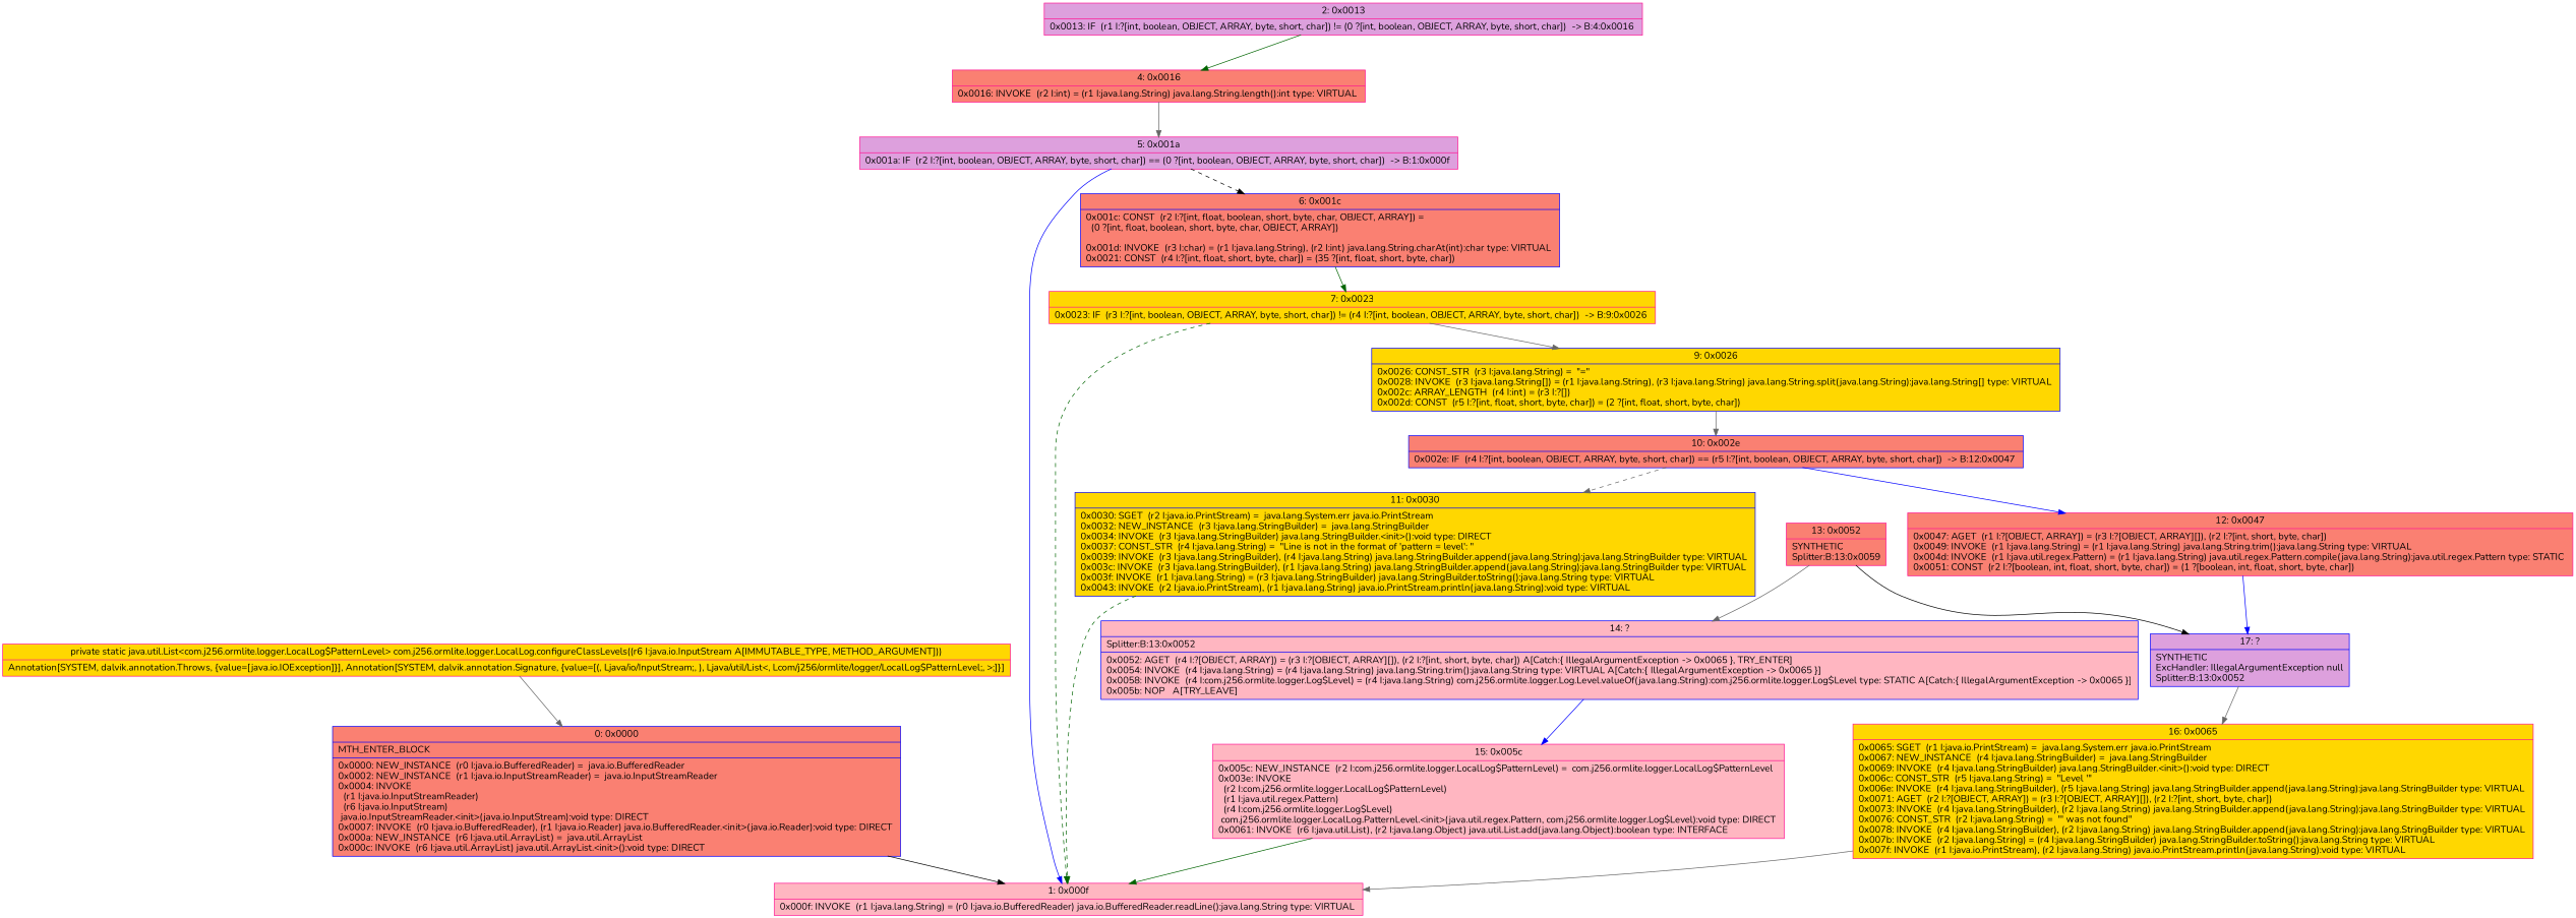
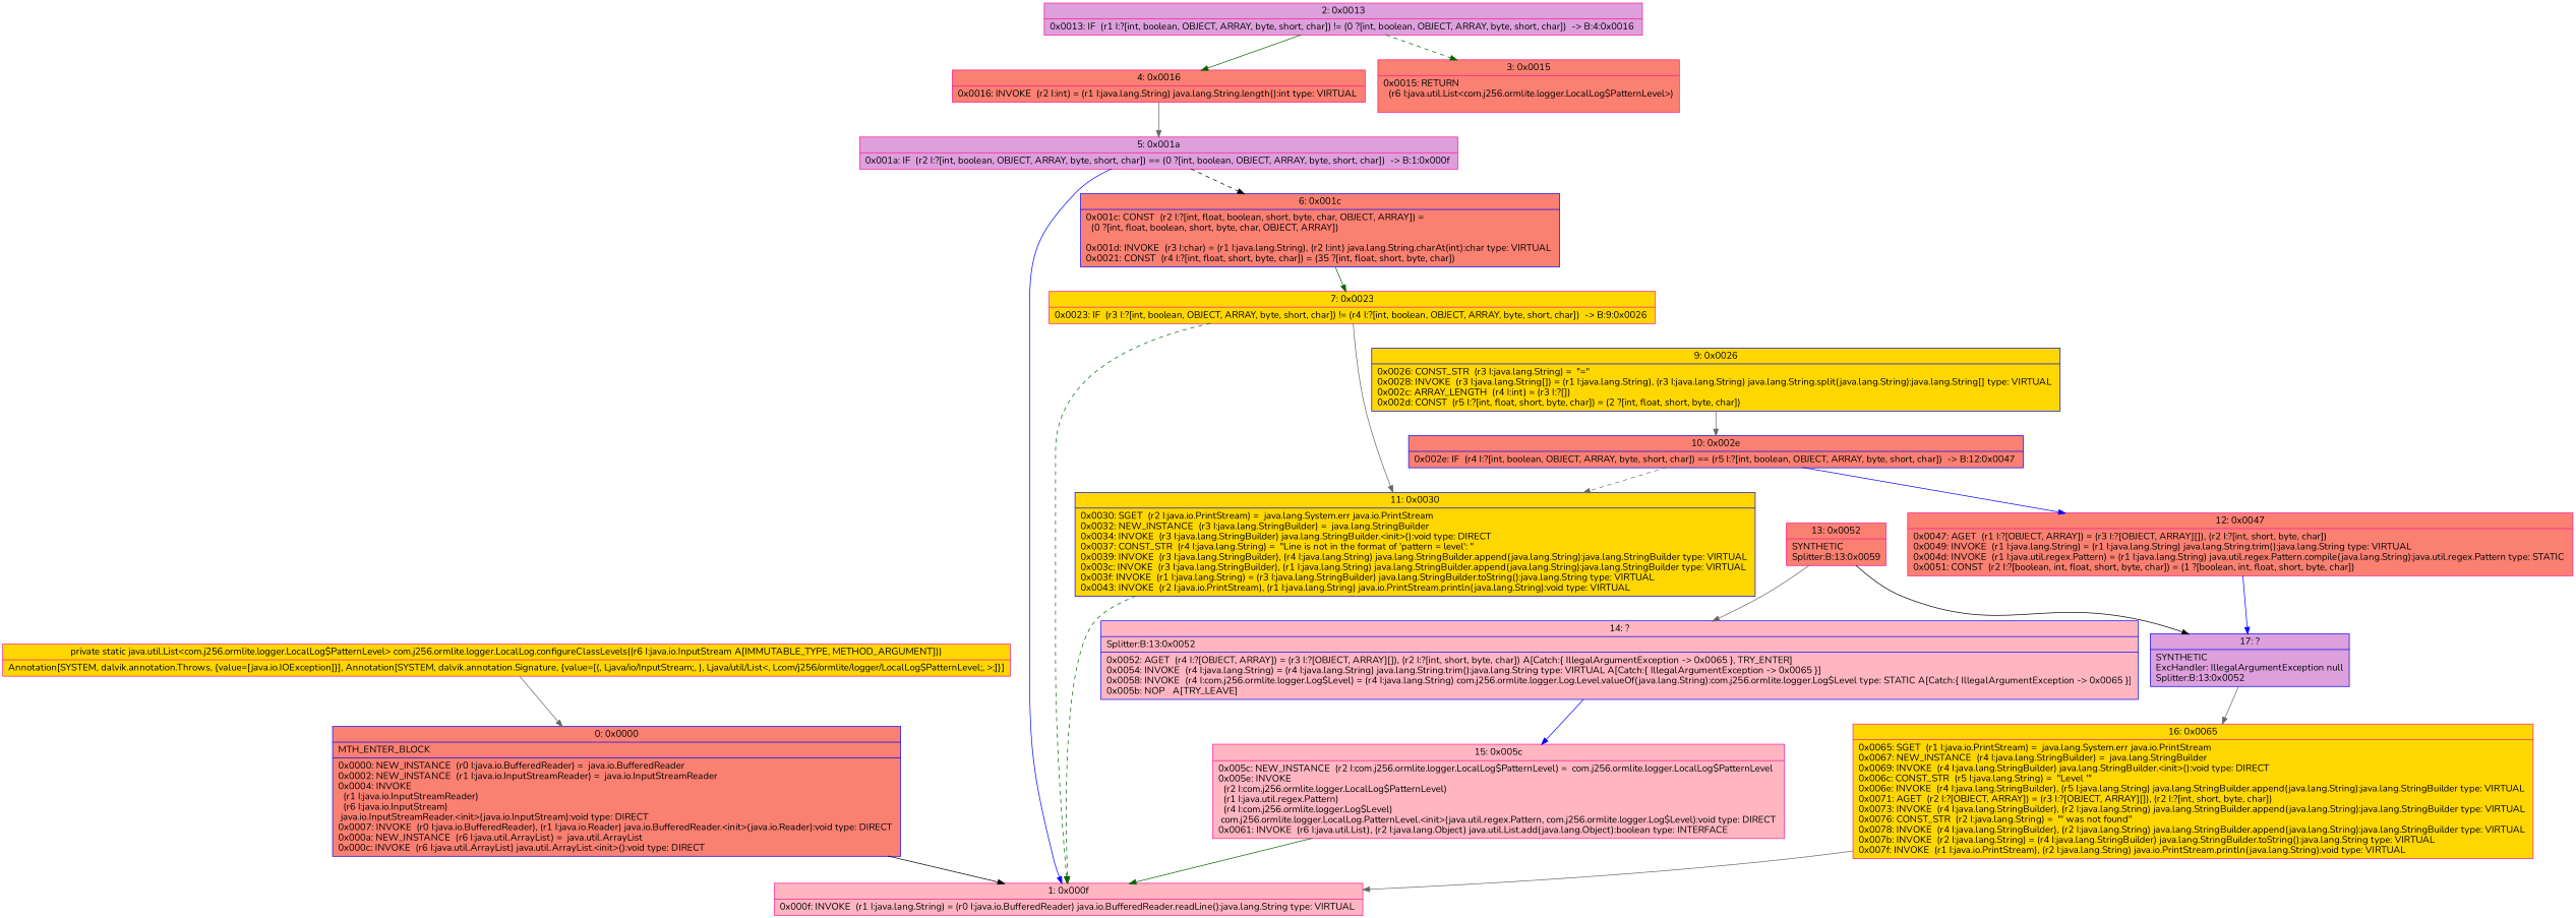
  digraph {
    fontname=Nunito
    node [color=deeppink fillcolor=salmon fontname=Nunito shape=record style=filled]
    edge [color=gray40 fontname=Nunito]
    n1 [color=blue label="{0\:\ 0x0000|MTH_ENTER_BLOCK\l|0x0000: NEW_INSTANCE  (r0 I:java.io.BufferedReader) =  java.io.BufferedReader \l0x0002: NEW_INSTANCE  (r1 I:java.io.InputStreamReader) =  java.io.InputStreamReader \l0x0004: INVOKE  \l  (r1 I:java.io.InputStreamReader)\l  (r6 I:java.io.InputStream)\l java.io.InputStreamReader.\<init\>(java.io.InputStream):void type: DIRECT \l0x0007: INVOKE  (r0 I:java.io.BufferedReader), (r1 I:java.io.Reader) java.io.BufferedReader.\<init\>(java.io.Reader):void type: DIRECT \l0x000a: NEW_INSTANCE  (r6 I:java.util.ArrayList) =  java.util.ArrayList \l0x000c: INVOKE  (r6 I:java.util.ArrayList) java.util.ArrayList.\<init\>():void type: DIRECT \l}"]
    n2 [fillcolor=lightpink label="{1\:\ 0x000f|0x000f: INVOKE  (r1 I:java.lang.String) = (r0 I:java.io.BufferedReader) java.io.BufferedReader.readLine():java.lang.String type: VIRTUAL \l}"]
    n3 [fillcolor=plum label="{2\:\ 0x0013|0x0013: IF  (r1 I:?[int, boolean, OBJECT, ARRAY, byte, short, char]) != (0 ?[int, boolean, OBJECT, ARRAY, byte, short, char])  \-\> B:4:0x0016 \l}"]
+   n4 [label="{3\:\ 0x0015|0x0015: RETURN  \l  (r6 I:java.util.List\<com.j256.ormlite.logger.LocalLog$PatternLevel\>)\l \l}"]
    n5 [label="{4\:\ 0x0016|0x0016: INVOKE  (r2 I:int) = (r1 I:java.lang.String) java.lang.String.length():int type: VIRTUAL \l}"]
    n6 [fillcolor=plum label="{5\:\ 0x001a|0x001a: IF  (r2 I:?[int, boolean, OBJECT, ARRAY, byte, short, char]) == (0 ?[int, boolean, OBJECT, ARRAY, byte, short, char])  \-\> B:1:0x000f \l}"]
    n7 [color=blue label="{6\:\ 0x001c|0x001c: CONST  (r2 I:?[int, float, boolean, short, byte, char, OBJECT, ARRAY]) = \l  (0 ?[int, float, boolean, short, byte, char, OBJECT, ARRAY])\l \l0x001d: INVOKE  (r3 I:char) = (r1 I:java.lang.String), (r2 I:int) java.lang.String.charAt(int):char type: VIRTUAL \l0x0021: CONST  (r4 I:?[int, float, short, byte, char]) = (35 ?[int, float, short, byte, char]) \l}"]
    n8 [fillcolor=gold label="{7\:\ 0x0023|0x0023: IF  (r3 I:?[int, boolean, OBJECT, ARRAY, byte, short, char]) != (r4 I:?[int, boolean, OBJECT, ARRAY, byte, short, char])  \-\> B:9:0x0026 \l}"]
    n9 [color=blue fillcolor=gold label="{9\:\ 0x0026|0x0026: CONST_STR  (r3 I:java.lang.String) =  \"=\" \l0x0028: INVOKE  (r3 I:java.lang.String[]) = (r1 I:java.lang.String), (r3 I:java.lang.String) java.lang.String.split(java.lang.String):java.lang.String[] type: VIRTUAL \l0x002c: ARRAY_LENGTH  (r4 I:int) = (r3 I:?[]) \l0x002d: CONST  (r5 I:?[int, float, short, byte, char]) = (2 ?[int, float, short, byte, char]) \l}"]
    n10 [color=blue label="{10\:\ 0x002e|0x002e: IF  (r4 I:?[int, boolean, OBJECT, ARRAY, byte, short, char]) == (r5 I:?[int, boolean, OBJECT, ARRAY, byte, short, char])  \-\> B:12:0x0047 \l}"]
    n11 [color=blue fillcolor=gold label="{11\:\ 0x0030|0x0030: SGET  (r2 I:java.io.PrintStream) =  java.lang.System.err java.io.PrintStream \l0x0032: NEW_INSTANCE  (r3 I:java.lang.StringBuilder) =  java.lang.StringBuilder \l0x0034: INVOKE  (r3 I:java.lang.StringBuilder) java.lang.StringBuilder.\<init\>():void type: DIRECT \l0x0037: CONST_STR  (r4 I:java.lang.String) =  \"Line is not in the format of 'pattern = level': \" \l0x0039: INVOKE  (r3 I:java.lang.StringBuilder), (r4 I:java.lang.String) java.lang.StringBuilder.append(java.lang.String):java.lang.StringBuilder type: VIRTUAL \l0x003c: INVOKE  (r3 I:java.lang.StringBuilder), (r1 I:java.lang.String) java.lang.StringBuilder.append(java.lang.String):java.lang.StringBuilder type: VIRTUAL \l0x003f: INVOKE  (r1 I:java.lang.String) = (r3 I:java.lang.StringBuilder) java.lang.StringBuilder.toString():java.lang.String type: VIRTUAL \l0x0043: INVOKE  (r2 I:java.io.PrintStream), (r1 I:java.lang.String) java.io.PrintStream.println(java.lang.String):void type: VIRTUAL \l}"]
    n12 [label="{12\:\ 0x0047|0x0047: AGET  (r1 I:?[OBJECT, ARRAY]) = (r3 I:?[OBJECT, ARRAY][]), (r2 I:?[int, short, byte, char]) \l0x0049: INVOKE  (r1 I:java.lang.String) = (r1 I:java.lang.String) java.lang.String.trim():java.lang.String type: VIRTUAL \l0x004d: INVOKE  (r1 I:java.util.regex.Pattern) = (r1 I:java.lang.String) java.util.regex.Pattern.compile(java.lang.String):java.util.regex.Pattern type: STATIC \l0x0051: CONST  (r2 I:?[boolean, int, float, short, byte, char]) = (1 ?[boolean, int, float, short, byte, char]) \l}"]
    n13 [color=blue fillcolor=plum label="{17\:\ ?|SYNTHETIC\lExcHandler: IllegalArgumentException null\lSplitter:B:13:0x0052\l}"]
    n14 [label="{13\:\ 0x0052|SYNTHETIC\lSplitter:B:13:0x0059\l}"]
    n15 [color=blue fillcolor=lightpink label="{14\:\ ?|Splitter:B:13:0x0052\l|0x0052: AGET  (r4 I:?[OBJECT, ARRAY]) = (r3 I:?[OBJECT, ARRAY][]), (r2 I:?[int, short, byte, char]) A[Catch:\{ IllegalArgumentException \-\> 0x0065 \}, TRY_ENTER]\l0x0054: INVOKE  (r4 I:java.lang.String) = (r4 I:java.lang.String) java.lang.String.trim():java.lang.String type: VIRTUAL A[Catch:\{ IllegalArgumentException \-\> 0x0065 \}]\l0x0058: INVOKE  (r4 I:com.j256.ormlite.logger.Log$Level) = (r4 I:java.lang.String) com.j256.ormlite.logger.Log.Level.valueOf(java.lang.String):com.j256.ormlite.logger.Log$Level type: STATIC A[Catch:\{ IllegalArgumentException \-\> 0x0065 \}]\l0x005b: NOP   A[TRY_LEAVE]\l}"]
-   n16 [fillcolor=lightpink label="{15\:\ 0x005c|0x005c: NEW_INSTANCE  (r2 I:com.j256.ormlite.logger.LocalLog$PatternLevel) =  com.j256.ormlite.logger.LocalLog$PatternLevel \l0x003e: INVOKE  \l  (r2 I:com.j256.ormlite.logger.LocalLog$PatternLevel)\l  (r1 I:java.util.regex.Pattern)\l  (r4 I:com.j256.ormlite.logger.Log$Level)\l com.j256.ormlite.logger.LocalLog.PatternLevel.\<init\>(java.util.regex.Pattern, com.j256.ormlite.logger.Log$Level):void type: DIRECT \l0x0061: INVOKE  (r6 I:java.util.List), (r2 I:java.lang.Object) java.util.List.add(java.lang.Object):boolean type: INTERFACE \l}"]
+   n16 [fillcolor=lightpink label="{15\:\ 0x005c|0x005c: NEW_INSTANCE  (r2 I:com.j256.ormlite.logger.LocalLog$PatternLevel) =  com.j256.ormlite.logger.LocalLog$PatternLevel \l0x005e: INVOKE  \l  (r2 I:com.j256.ormlite.logger.LocalLog$PatternLevel)\l  (r1 I:java.util.regex.Pattern)\l  (r4 I:com.j256.ormlite.logger.Log$Level)\l com.j256.ormlite.logger.LocalLog.PatternLevel.\<init\>(java.util.regex.Pattern, com.j256.ormlite.logger.Log$Level):void type: DIRECT \l0x0061: INVOKE  (r6 I:java.util.List), (r2 I:java.lang.Object) java.util.List.add(java.lang.Object):boolean type: INTERFACE \l}"]
    n17 [fillcolor=gold label="{16\:\ 0x0065|0x0065: SGET  (r1 I:java.io.PrintStream) =  java.lang.System.err java.io.PrintStream \l0x0067: NEW_INSTANCE  (r4 I:java.lang.StringBuilder) =  java.lang.StringBuilder \l0x0069: INVOKE  (r4 I:java.lang.StringBuilder) java.lang.StringBuilder.\<init\>():void type: DIRECT \l0x006c: CONST_STR  (r5 I:java.lang.String) =  \"Level '\" \l0x006e: INVOKE  (r4 I:java.lang.StringBuilder), (r5 I:java.lang.String) java.lang.StringBuilder.append(java.lang.String):java.lang.StringBuilder type: VIRTUAL \l0x0071: AGET  (r2 I:?[OBJECT, ARRAY]) = (r3 I:?[OBJECT, ARRAY][]), (r2 I:?[int, short, byte, char]) \l0x0073: INVOKE  (r4 I:java.lang.StringBuilder), (r2 I:java.lang.String) java.lang.StringBuilder.append(java.lang.String):java.lang.StringBuilder type: VIRTUAL \l0x0076: CONST_STR  (r2 I:java.lang.String) =  \"' was not found\" \l0x0078: INVOKE  (r4 I:java.lang.StringBuilder), (r2 I:java.lang.String) java.lang.StringBuilder.append(java.lang.String):java.lang.StringBuilder type: VIRTUAL \l0x007b: INVOKE  (r2 I:java.lang.String) = (r4 I:java.lang.StringBuilder) java.lang.StringBuilder.toString():java.lang.String type: VIRTUAL \l0x007f: INVOKE  (r1 I:java.io.PrintStream), (r2 I:java.lang.String) java.io.PrintStream.println(java.lang.String):void type: VIRTUAL \l}"]
    n18 [fillcolor=gold label="{private static java.util.List\<com.j256.ormlite.logger.LocalLog$PatternLevel\> com.j256.ormlite.logger.LocalLog.configureClassLevels((r6 I:java.io.InputStream A[IMMUTABLE_TYPE, METHOD_ARGUMENT]))  | Annotation[SYSTEM, dalvik.annotation.Throws, \{value=[java.io.IOException]\}], Annotation[SYSTEM, dalvik.annotation.Signature, \{value=[(, Ljava\/io\/InputStream;, ), Ljava\/util\/List\<, Lcom\/j256\/ormlite\/logger\/LocalLog$PatternLevel;, \>;]\}]\l}"]
    n1 -> n2 [color=black]
+   n3 -> n4 [color=darkgreen style=dashed]
    n3 -> n5 [color=darkgreen]
    n5 -> n6
    n6 -> n2 [color=blue]
    n6 -> n7 [color=black style=dashed]
    n7 -> n8 [color=darkgreen]
    n8 -> n2 [color=darkgreen style=dashed]
-   n8 -> n9
+   n8 -> n11
    n9 -> n10
    n10 -> n11 [style=dashed]
    n10 -> n12 [color=blue]
    n11 -> n2 [color=darkgreen style=dashed]
    n12 -> n13 [color=blue]
    n13 -> n17
    n14 -> n13 [color=black]
    n14 -> n15
    n15 -> n16 [color=blue]
    n16 -> n2 [color=darkgreen]
    n17 -> n2
    n18 -> n1
  }
